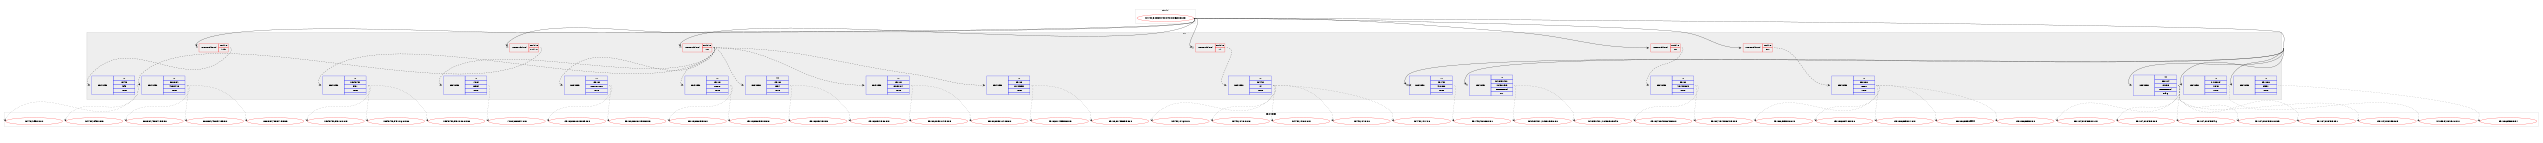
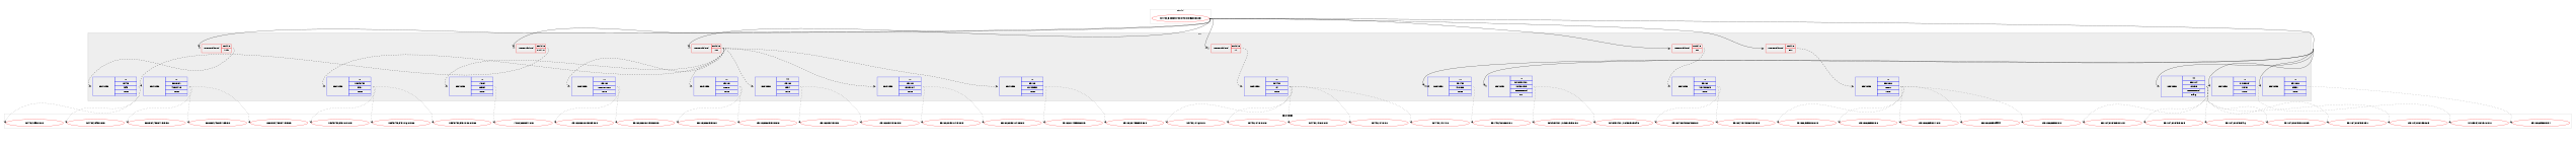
  digraph {
    compound=true
    concentrate=true
    fontname=Helvetica
    fontsize=10
    newrank=true
    rankdir=TB
    ranksep=1.5
    node [color=red fontname=Helvetica fontsize=10]
    edge [arrowhead=vee headport=w style=dotted tailport=e weight=100]
    n1 [label="sci-libs/avogadrolibs-1.91.0_pre20180415" width=4]
    n2 [color=blue label=<<TABLE BORDER="0" CELLBORDER="1" CELLSPACING="0" CELLPADDING="4" WIDTH="220"><TR><TD ROWSPAN="6" CELLPADDING="30">pack_dep</TD></TR><TR><TD WIDTH="110">no</TD></TR><TR><TD>dev-qt</TD></TR><TR><TD>linguist-tools</TD></TR><TR><TD>none</TD></TR><TR><TD></TD></TR></TABLE>> shape=none]
    n3 [label=<<TABLE BORDER="0" CELLBORDER="1" CELLSPACING="0" CELLPADDING="4"><TR><TD ROWSPAN="3" CELLPADDING="10">use_conditional</TD></TR><TR><TD>positive</TD></TR><TR><TD>qt5</TD></TR></TABLE>> shape=none]
    n4 [color=blue label=<<TABLE BORDER="0" CELLBORDER="1" CELLSPACING="0" CELLPADDING="4" WIDTH="220"><TR><TD ROWSPAN="6" CELLPADDING="30">pack_dep</TD></TR><TR><TD WIDTH="110">no</TD></TR><TR><TD>dev-cpp</TD></TR><TR><TD>gtest</TD></TR><TR><TD>none</TD></TR><TR><TD></TD></TR></TABLE>> shape=none]
    n5 [label=<<TABLE BORDER="0" CELLBORDER="1" CELLSPACING="0" CELLPADDING="4"><TR><TD ROWSPAN="3" CELLPADDING="10">use_conditional</TD></TR><TR><TD>positive</TD></TR><TR><TD>test</TD></TR></TABLE>> shape=none]
    n6 [color=blue label=<<TABLE BORDER="0" CELLBORDER="1" CELLSPACING="0" CELLPADDING="4" WIDTH="220"><TR><TD ROWSPAN="6" CELLPADDING="30">pack_dep</TD></TR><TR><TD WIDTH="110">no</TD></TR><TR><TD>dev-cpp</TD></TR><TR><TD>eigen</TD></TR><TR><TD>none</TD></TR><TR><TD></TD></TR></TABLE>> shape=none]
    n7 [color=blue label=<<TABLE BORDER="0" CELLBORDER="1" CELLSPACING="0" CELLPADDING="4" WIDTH="220"><TR><TD ROWSPAN="6" CELLPADDING="30">pack_dep</TD></TR><TR><TD WIDTH="110">no</TD></TR><TR><TD>dev-util</TD></TR><TR><TD>cmake</TD></TR><TR><TD>greaterequal</TD></TR><TR><TD>3.9.6</TD></TR></TABLE>> shape=none]
    n8 [color=blue label=<<TABLE BORDER="0" CELLBORDER="1" CELLSPACING="0" CELLPADDING="4" WIDTH="220"><TR><TD ROWSPAN="6" CELLPADDING="30">pack_dep</TD></TR><TR><TD WIDTH="110">no</TD></TR><TR><TD>sys-devel</TD></TR><TR><TD>make</TD></TR><TR><TD>none</TD></TR><TR><TD></TD></TR></TABLE>> shape=none]
    n9 [color=blue label=<<TABLE BORDER="0" CELLBORDER="1" CELLSPACING="0" CELLPADDING="4" WIDTH="220"><TR><TD ROWSPAN="6" CELLPADDING="30">pack_dep</TD></TR><TR><TD WIDTH="110">no</TD></TR><TR><TD>dev-qt</TD></TR><TR><TD>qtconcurrent</TD></TR><TR><TD>none</TD></TR><TR><TD></TD></TR></TABLE>> shape=none]
    n10 [color=blue label=<<TABLE BORDER="0" CELLBORDER="1" CELLSPACING="0" CELLPADDING="4" WIDTH="220"><TR><TD ROWSPAN="6" CELLPADDING="30">pack_dep</TD></TR><TR><TD WIDTH="110">no</TD></TR><TR><TD>dev-qt</TD></TR><TR><TD>qtcore</TD></TR><TR><TD>none</TD></TR><TR><TD></TD></TR></TABLE>> shape=none]
    n11 [color=blue label=<<TABLE BORDER="0" CELLBORDER="1" CELLSPACING="0" CELLPADDING="4" WIDTH="220"><TR><TD ROWSPAN="6" CELLPADDING="30">pack_dep</TD></TR><TR><TD WIDTH="110">no</TD></TR><TR><TD>dev-qt</TD></TR><TR><TD>qtgui</TD></TR><TR><TD>none</TD></TR><TR><TD></TD></TR></TABLE>> shape=none]
    n12 [color=blue label=<<TABLE BORDER="0" CELLBORDER="1" CELLSPACING="0" CELLPADDING="4" WIDTH="220"><TR><TD ROWSPAN="6" CELLPADDING="30">pack_dep</TD></TR><TR><TD WIDTH="110">no</TD></TR><TR><TD>dev-qt</TD></TR><TR><TD>qtnetwork</TD></TR><TR><TD>none</TD></TR><TR><TD></TD></TR></TABLE>> shape=none]
    n13 [color=blue label=<<TABLE BORDER="0" CELLBORDER="1" CELLSPACING="0" CELLPADDING="4" WIDTH="220"><TR><TD ROWSPAN="6" CELLPADDING="30">pack_dep</TD></TR><TR><TD WIDTH="110">no</TD></TR><TR><TD>dev-qt</TD></TR><TR><TD>qtwidgets</TD></TR><TR><TD>none</TD></TR><TR><TD></TD></TR></TABLE>> shape=none]
    n14 [color=blue label=<<TABLE BORDER="0" CELLBORDER="1" CELLSPACING="0" CELLPADDING="4" WIDTH="220"><TR><TD ROWSPAN="6" CELLPADDING="30">pack_dep</TD></TR><TR><TD WIDTH="110">no</TD></TR><TR><TD>media-libs</TD></TR><TR><TD>glew</TD></TR><TR><TD>none</TD></TR><TR><TD></TD></TR></TABLE>> shape=none]
    n15 [color=blue label=<<TABLE BORDER="0" CELLBORDER="1" CELLSPACING="0" CELLPADDING="4" WIDTH="220"><TR><TD ROWSPAN="6" CELLPADDING="30">pack_dep</TD></TR><TR><TD WIDTH="110">no</TD></TR><TR><TD>virtual</TD></TR><TR><TD>opengl</TD></TR><TR><TD>none</TD></TR><TR><TD></TD></TR></TABLE>> shape=none]
    n16 [label=<<TABLE BORDER="0" CELLBORDER="1" CELLSPACING="0" CELLPADDING="4"><TR><TD ROWSPAN="3" CELLPADDING="10">use_conditional</TD></TR><TR><TD>positive</TD></TR><TR><TD>qt5</TD></TR></TABLE>> shape=none]
    n17 [color=blue label=<<TABLE BORDER="0" CELLBORDER="1" CELLSPACING="0" CELLPADDING="4" WIDTH="220"><TR><TD ROWSPAN="6" CELLPADDING="30">pack_dep</TD></TR><TR><TD WIDTH="110">no</TD></TR><TR><TD>app-arch</TD></TR><TR><TD>libarchive</TD></TR><TR><TD>none</TD></TR><TR><TD></TD></TR></TABLE>> shape=none]
    n18 [label=<<TABLE BORDER="0" CELLBORDER="1" CELLSPACING="0" CELLPADDING="4"><TR><TD ROWSPAN="3" CELLPADDING="10">use_conditional</TD></TR><TR><TD>positive</TD></TR><TR><TD>archive</TD></TR></TABLE>> shape=none]
    n19 [color=blue label=<<TABLE BORDER="0" CELLBORDER="1" CELLSPACING="0" CELLPADDING="4" WIDTH="220"><TR><TD ROWSPAN="6" CELLPADDING="30">pack_dep</TD></TR><TR><TD WIDTH="110">no</TD></TR><TR><TD>sci-libs</TD></TR><TR><TD>hdf5</TD></TR><TR><TD>none</TD></TR><TR><TD></TD></TR></TABLE>> shape=none]
    n20 [label=<<TABLE BORDER="0" CELLBORDER="1" CELLSPACING="0" CELLPADDING="4"><TR><TD ROWSPAN="3" CELLPADDING="10">use_conditional</TD></TR><TR><TD>positive</TD></TR><TR><TD>hdf5</TD></TR></TABLE>> shape=none]
    n21 [color=blue label=<<TABLE BORDER="0" CELLBORDER="1" CELLSPACING="0" CELLPADDING="4" WIDTH="220"><TR><TD ROWSPAN="6" CELLPADDING="30">pack_dep</TD></TR><TR><TD WIDTH="110">no</TD></TR><TR><TD>dev-libs</TD></TR><TR><TD>jsoncpp</TD></TR><TR><TD>none</TD></TR><TR><TD></TD></TR></TABLE>> shape=none]
    n22 [color=blue label=<<TABLE BORDER="0" CELLBORDER="1" CELLSPACING="0" CELLPADDING="4" WIDTH="220"><TR><TD ROWSPAN="6" CELLPADDING="30">pack_dep</TD></TR><TR><TD WIDTH="110">no</TD></TR><TR><TD>sci-libs</TD></TR><TR><TD>vtk</TD></TR><TR><TD>none</TD></TR><TR><TD></TD></TR></TABLE>> shape=none]
    n23 [label=<<TABLE BORDER="0" CELLBORDER="1" CELLSPACING="0" CELLPADDING="4"><TR><TD ROWSPAN="3" CELLPADDING="10">use_conditional</TD></TR><TR><TD>positive</TD></TR><TR><TD>vtk</TD></TR></TABLE>> shape=none]
    n24 [color=blue label=<<TABLE BORDER="0" CELLBORDER="1" CELLSPACING="0" CELLPADDING="4" WIDTH="220"><TR><TD ROWSPAN="6" CELLPADDING="30">pack_dep</TD></TR><TR><TD WIDTH="110">no</TD></TR><TR><TD>sci-chemistry</TD></TR><TR><TD>molequeue</TD></TR><TR><TD>greaterequal</TD></TR><TR><TD>0.7</TD></TR></TABLE>> shape=none]
    n25 [label="dev-qt/linguist-tools-5.11.3" width=4]
    n26 [label="dev-qt/linguist-tools-5.12.1" width=4]
    n27 [label="dev-cpp/gtest-1.7.0-r1" width=4]
-   n28 [label="dev-cpp/archive-1.8.0" width=4]
+   n28 [label="dev-cpp/gtest-1.8.0" width=4]
    n29 [label="dev-cpp/gtest-1.8.0-r1" width=4]
    n30 [label="dev-cpp/gtest-1.8.1" width=4]
    n31 [label="dev-cpp/gtest-9999" width=4]
    n32 [label="dev-cpp/eigen-3.3.7" width=4]
    n33 [label="dev-util/cmake-3.10.3" width=4]
    n34 [label="dev-util/cmake-3.11.4-r1" width=4]
    n35 [label="dev-util/cmake-3.12.3" width=4]
    n36 [label="dev-util/cmake-3.13.4" width=4]
    n37 [label="dev-util/cmake-3.14.0_rc3" width=4]
    n38 [label="dev-util/cmake-3.9.6" width=4]
    n39 [label="sys-devel/make-4.2.1-r4" width=4]
    n40 [label="app-arch/libarchive-3.3.1" width=4]
    n41 [label="app-arch/libarchive-3.3.2" width=4]
    n42 [label="app-arch/libarchive-3.3.3" width=4]
    n43 [label="sci-libs/hdf5-1.10.1" width=4]
    n44 [label="sci-libs/hdf5-1.8.18" width=4]
    n45 [label="dev-qt/qtconcurrent-5.11.3" width=4]
    n46 [label="dev-qt/qtconcurrent-5.12.1" width=4]
    n47 [label="dev-qt/qtcore-5.11.3-r2" width=4]
    n48 [label="dev-qt/qtcore-5.12.1" width=4]
    n49 [label="dev-qt/qtgui-5.11.3" width=4]
    n50 [label="dev-qt/qtgui-5.12.1-r1" width=4]
    n51 [label="dev-qt/qtnetwork-5.11.3" width=4]
    n52 [label="dev-qt/qtnetwork-5.12.1" width=4]
    n53 [label="dev-qt/qtwidgets-5.11.3" width=4]
    n54 [label="dev-qt/qtwidgets-5.12.1" width=4]
    n55 [label="media-libs/glew-1.10.0-r100" width=4]
    n56 [label="media-libs/glew-1.6.0-r100" width=4]
    n57 [label="media-libs/glew-2.1.0-r1" width=4]
    n58 [label="virtual/opengl-7.0-r2" width=4]
    n59 [label="sci-libs/vtk-6.1.0-r4" width=4]
    n60 [label="sci-libs/vtk-7.1.0" width=4]
    n61 [label="sci-libs/vtk-8.1.0" width=4]
    n62 [label="sci-libs/vtk-8.1.0-r1" width=4]
    n63 [label="sci-libs/vtk-8.1.0-r2" width=4]
    n64 [label="dev-libs/jsoncpp-1.8.4" width=4]
    n65 [label="sci-chemistry/molequeue-0.8.0" width=4]
    n66 [label="sci-chemistry/molequeue-0.9.0" width=4]
    subgraph cluster_1 {
      color=gray
      label=<<i>ebuild</i>>
      rank=same
      n1
    }
    subgraph cluster_2 {
      color=gray
      label=<<i>dependencies</i>>
      subgraph cluster_3 {
        color=gray
        fillcolor="#eeeeee"
        label=<<i>compile</i>>
        style=filled
        subgraph sub_4 {
          color=gray
          fillcolor="#eeeeee"
          label=<<i>compile</i>>
          style=filled
          n3
          subgraph sub_5 {
            color=gray
            fillcolor="#eeeeee"
            label=<<i>compile</i>>
            style=filled
            n2
          }
        }
        subgraph sub_6 {
          color=gray
          fillcolor="#eeeeee"
          label=<<i>compile</i>>
          style=filled
          n5
          subgraph sub_7 {
            color=gray
            fillcolor="#eeeeee"
            label=<<i>compile</i>>
            style=filled
            n4
          }
        }
        subgraph sub_8 {
          color=gray
          fillcolor="#eeeeee"
          label=<<i>compile</i>>
          style=filled
          n6
        }
        subgraph sub_9 {
          color=gray
          fillcolor="#eeeeee"
          label=<<i>compile</i>>
          style=filled
          n7
        }
        subgraph sub_10 {
          color=gray
          fillcolor="#eeeeee"
          label=<<i>compile</i>>
          style=filled
          n8
        }
      }
      subgraph cluster_11 {
        color=gray
        fillcolor="#eeeeee"
        label=<<i>compile and run</i>>
        style=filled
        subgraph sub_12 {
          color=gray
          fillcolor="#eeeeee"
          label=<<i>compile and run</i>>
          style=filled
          n16
          subgraph sub_13 {
            color=gray
            fillcolor="#eeeeee"
            label=<<i>compile and run</i>>
            style=filled
            n9
          }
          subgraph sub_14 {
            color=gray
            fillcolor="#eeeeee"
            label=<<i>compile and run</i>>
            style=filled
            n10
          }
          subgraph sub_15 {
            color=gray
            fillcolor="#eeeeee"
            label=<<i>compile and run</i>>
            style=filled
            n11
          }
          subgraph sub_16 {
            color=gray
            fillcolor="#eeeeee"
            label=<<i>compile and run</i>>
            style=filled
            n12
          }
          subgraph sub_17 {
            color=gray
            fillcolor="#eeeeee"
            label=<<i>compile and run</i>>
            style=filled
            n13
          }
          subgraph sub_18 {
            color=gray
            fillcolor="#eeeeee"
            label=<<i>compile and run</i>>
            style=filled
            n14
          }
          subgraph sub_19 {
            color=gray
            fillcolor="#eeeeee"
            label=<<i>compile and run</i>>
            style=filled
            n15
          }
        }
        subgraph sub_20 {
          color=gray
          fillcolor="#eeeeee"
          label=<<i>compile and run</i>>
          style=filled
          n18
          subgraph sub_21 {
            color=gray
            fillcolor="#eeeeee"
            label=<<i>compile and run</i>>
            style=filled
            n17
          }
        }
        subgraph sub_22 {
          color=gray
          fillcolor="#eeeeee"
          label=<<i>compile and run</i>>
          style=filled
          n20
          subgraph sub_23 {
            color=gray
            fillcolor="#eeeeee"
            label=<<i>compile and run</i>>
            style=filled
            n19
          }
        }
        subgraph sub_24 {
          color=gray
          fillcolor="#eeeeee"
          label=<<i>compile and run</i>>
          style=filled
          n21
        }
        subgraph sub_25 {
          color=gray
          fillcolor="#eeeeee"
          label=<<i>compile and run</i>>
          style=filled
          n23
          subgraph sub_26 {
            color=gray
            fillcolor="#eeeeee"
            label=<<i>compile and run</i>>
            style=filled
            n22
          }
        }
        subgraph sub_27 {
          color=gray
          fillcolor="#eeeeee"
          label=<<i>compile and run</i>>
          style=filled
          n24
        }
      }
      subgraph cluster_28 {
        color=gray
        fillcolor="#eeeeee"
        label=<<i>run</i>>
        style=filled
      }
    }
    subgraph cluster_29 {
      color=gray
      label=<<i>candidates</i>>
      rank=same
      subgraph sub_30 {
        color=black
        label=<<i>candidates</i>>
        nodesep=1
        rank=same
        n25
        n26
      }
      subgraph sub_31 {
        color=black
        label=<<i>candidates</i>>
        nodesep=1
        rank=same
        n27
        n28
        n29
        n30
        n31
      }
      subgraph sub_32 {
        color=black
        label=<<i>candidates</i>>
        nodesep=1
        rank=same
        n32
      }
      subgraph sub_33 {
        color=black
        label=<<i>candidates</i>>
        nodesep=1
        rank=same
        n33
        n34
        n35
        n36
        n37
        n38
      }
      subgraph sub_34 {
        color=black
        label=<<i>candidates</i>>
        nodesep=1
        rank=same
        n39
      }
      subgraph sub_35 {
        color=black
        label=<<i>candidates</i>>
        nodesep=1
        rank=same
        n40
        n41
        n42
      }
      subgraph sub_36 {
        color=black
        label=<<i>candidates</i>>
        nodesep=1
        rank=same
        n43
        n44
      }
      subgraph sub_37 {
        color=black
        label=<<i>candidates</i>>
        nodesep=1
        rank=same
        n45
        n46
      }
      subgraph sub_38 {
        color=black
        label=<<i>candidates</i>>
        nodesep=1
        rank=same
        n47
        n48
      }
      subgraph sub_39 {
        color=black
        label=<<i>candidates</i>>
        nodesep=1
        rank=same
        n49
        n50
      }
      subgraph sub_40 {
        color=black
        label=<<i>candidates</i>>
        nodesep=1
        rank=same
        n51
        n52
      }
      subgraph sub_41 {
        color=black
        label=<<i>candidates</i>>
        nodesep=1
        rank=same
        n53
        n54
      }
      subgraph sub_42 {
        color=black
        label=<<i>candidates</i>>
        nodesep=1
        rank=same
        n55
        n56
        n57
      }
      subgraph sub_43 {
        color=black
        label=<<i>candidates</i>>
        nodesep=1
        rank=same
        n58
      }
      subgraph sub_44 {
        color=black
        label=<<i>candidates</i>>
        nodesep=1
        rank=same
        n59
        n60
        n61
        n62
        n63
      }
      subgraph sub_45 {
        color=black
        label=<<i>candidates</i>>
        nodesep=1
        rank=same
        n64
      }
      subgraph sub_46 {
        color=black
        label=<<i>candidates</i>>
        nodesep=1
        rank=same
        n65
        n66
      }
    }
    n1 -> n3 [style=solid weight=20]
    n1 -> n5 [style=solid weight=20]
    n1 -> n6 [style=solid weight=20]
    n1 -> n7 [style=solid weight=20]
    n1 -> n8 [style=solid weight=20]
    n1 -> n16 [arrowhead=odotvee style=solid weight=20]
    n1 -> n18 [arrowhead=odotvee style=solid weight=20]
    n1 -> n20 [arrowhead=odotvee style=solid weight=20]
    n1 -> n21 [arrowhead=odotvee style=solid weight=20]
    n1 -> n23 [arrowhead=odotvee style=solid weight=20]
    n1 -> n24 [arrowhead=odotvee style=solid weight=20]
    n2 -> n25
    n2 -> n26
    n3 -> n2 [style=dashed weight=20]
    n4 -> n27
    n4 -> n28
    n4 -> n29
    n4 -> n30
    n4 -> n31
    n5 -> n4 [style=dashed weight=20]
    n6 -> n32
    n7 -> n33
    n7 -> n34
    n7 -> n35
    n7 -> n36
    n7 -> n37
    n7 -> n38
    n8 -> n39
    n9 -> n45
    n9 -> n46
    n10 -> n47
    n10 -> n48
    n11 -> n49
    n11 -> n50
    n12 -> n51
    n12 -> n52
    n13 -> n53
    n13 -> n54
    n14 -> n55
    n14 -> n56
    n14 -> n57
    n15 -> n58
    n16 -> n9 [style=dashed weight=20]
    n16 -> n10 [style=dashed weight=20]
    n16 -> n11 [style=dashed weight=20]
    n16 -> n12 [style=dashed weight=20]
    n16 -> n13 [style=dashed weight=20]
    n16 -> n14 [style=dashed weight=20]
    n16 -> n15 [style=dashed weight=20]
    n17 -> n40
    n17 -> n41
    n17 -> n42
    n18 -> n17 [style=dashed weight=20]
    n19 -> n43
    n19 -> n44
    n20 -> n19 [style=dashed weight=20]
    n21 -> n64
    n22 -> n59
    n22 -> n60
    n22 -> n61
    n22 -> n62
    n22 -> n63
    n23 -> n22 [style=dashed weight=20]
    n24 -> n65
    n24 -> n66
  }
